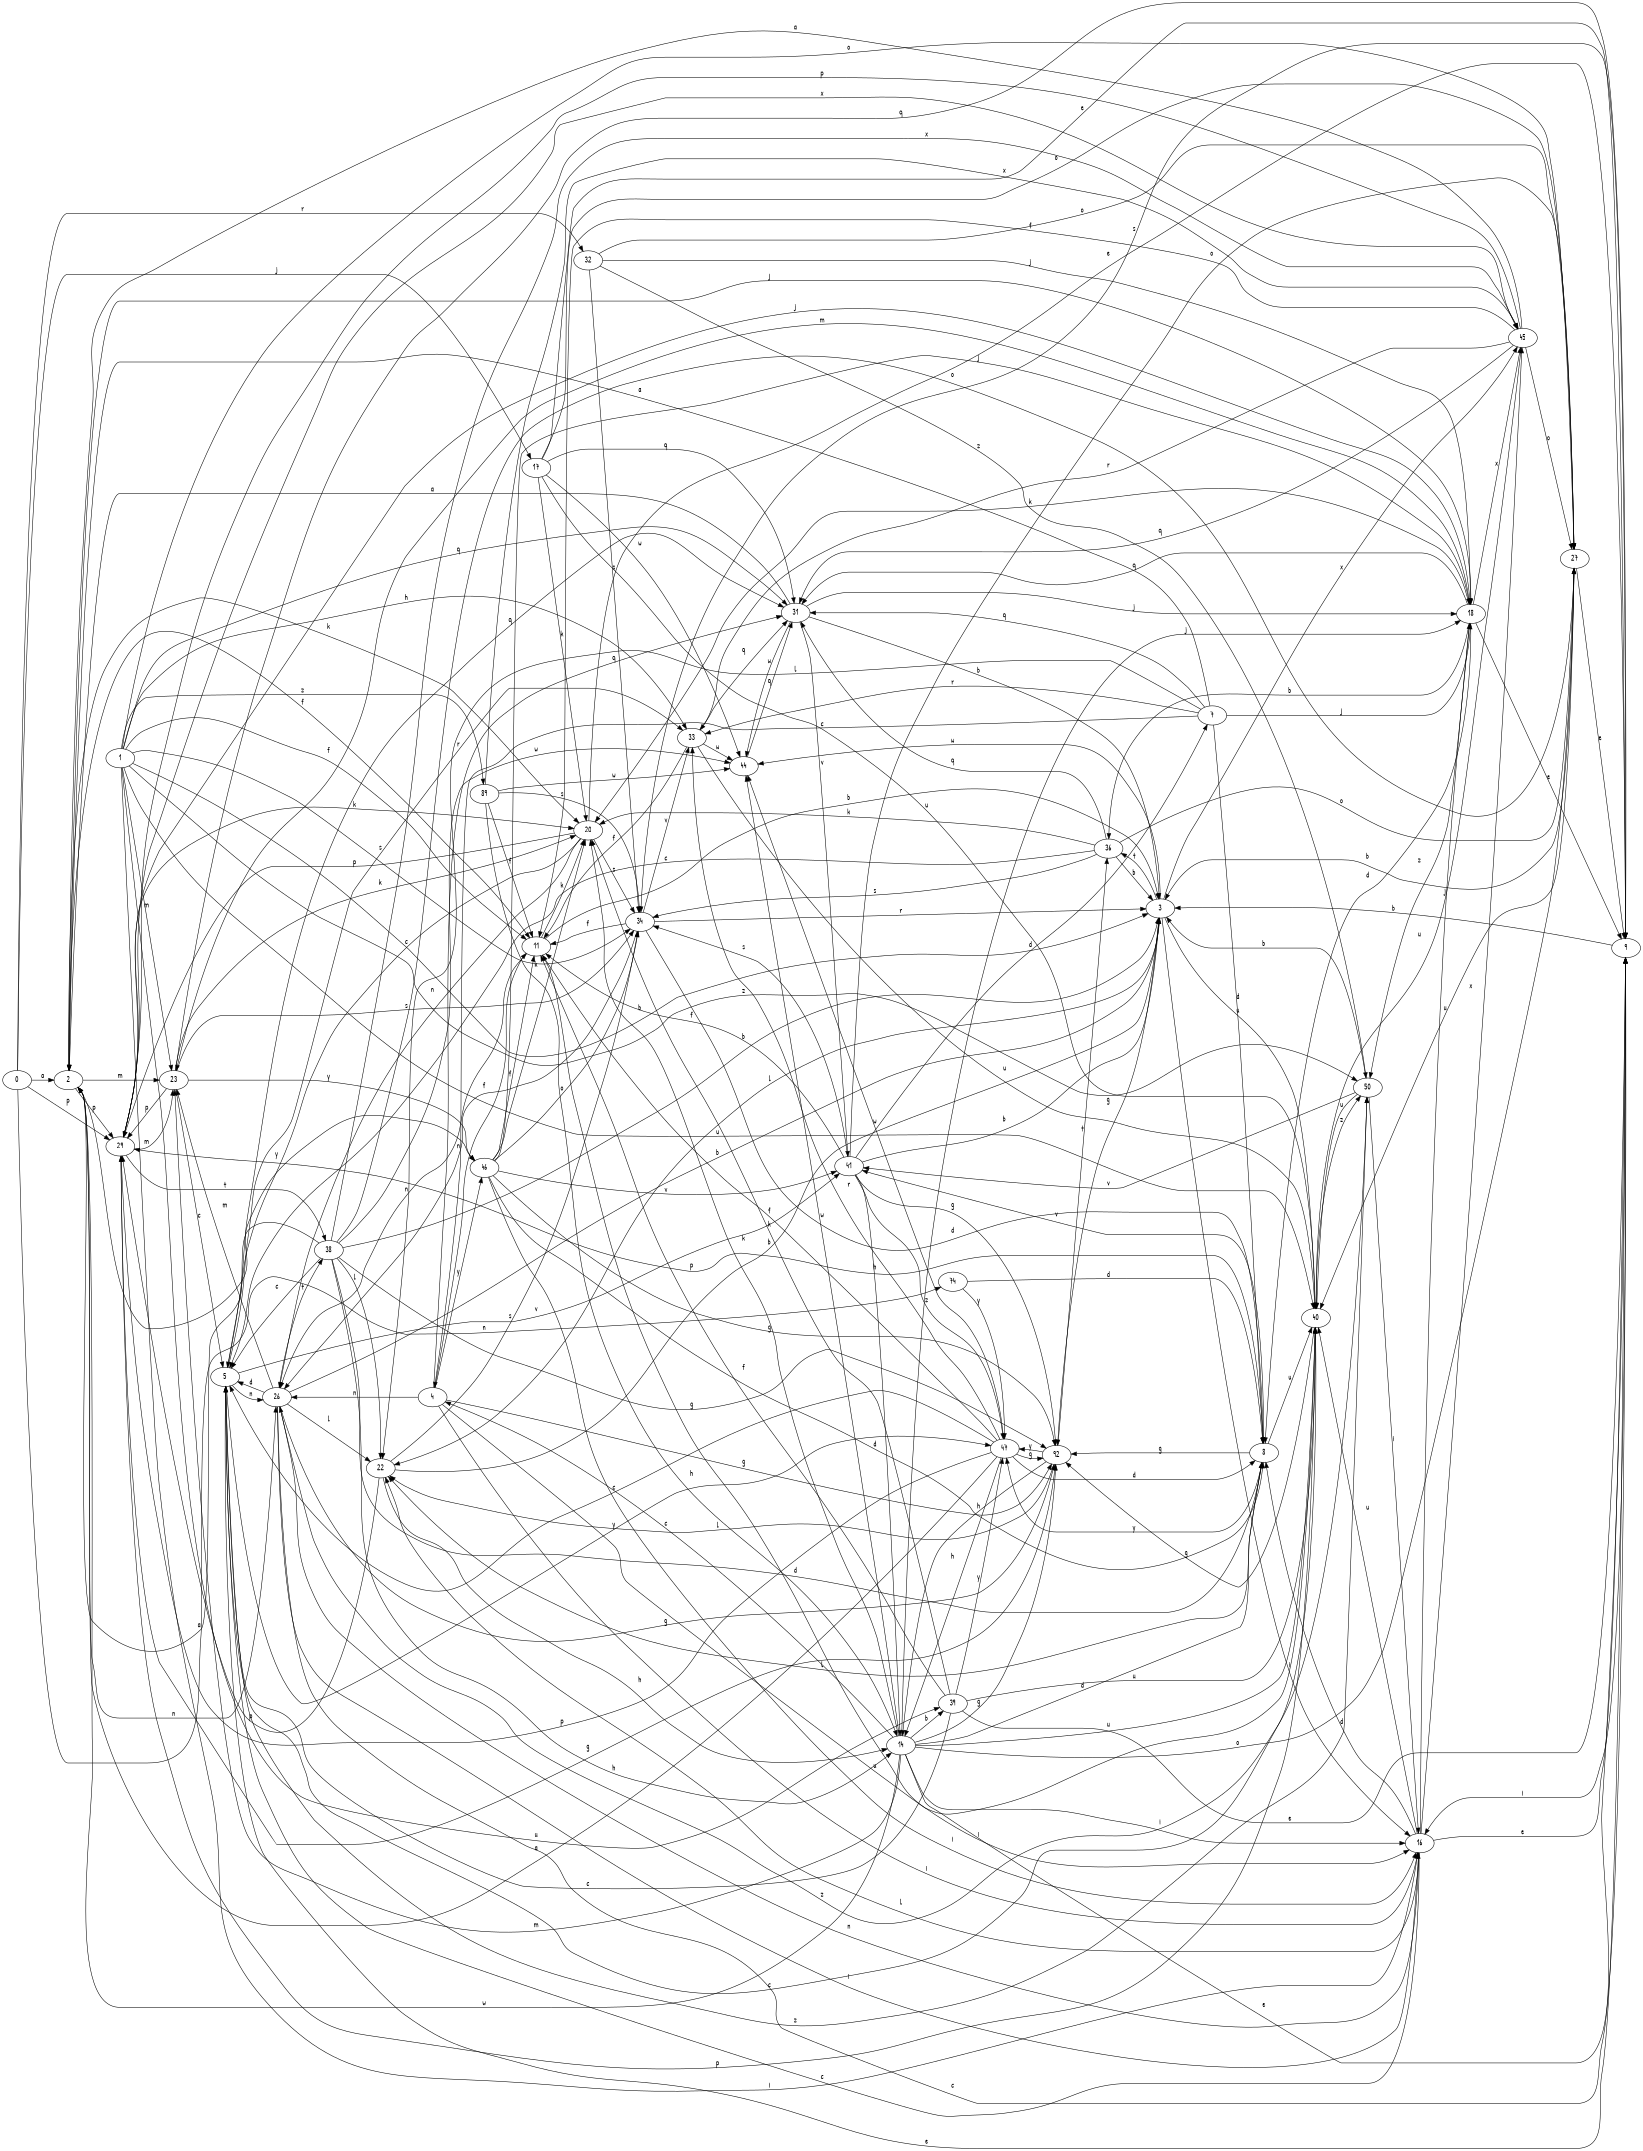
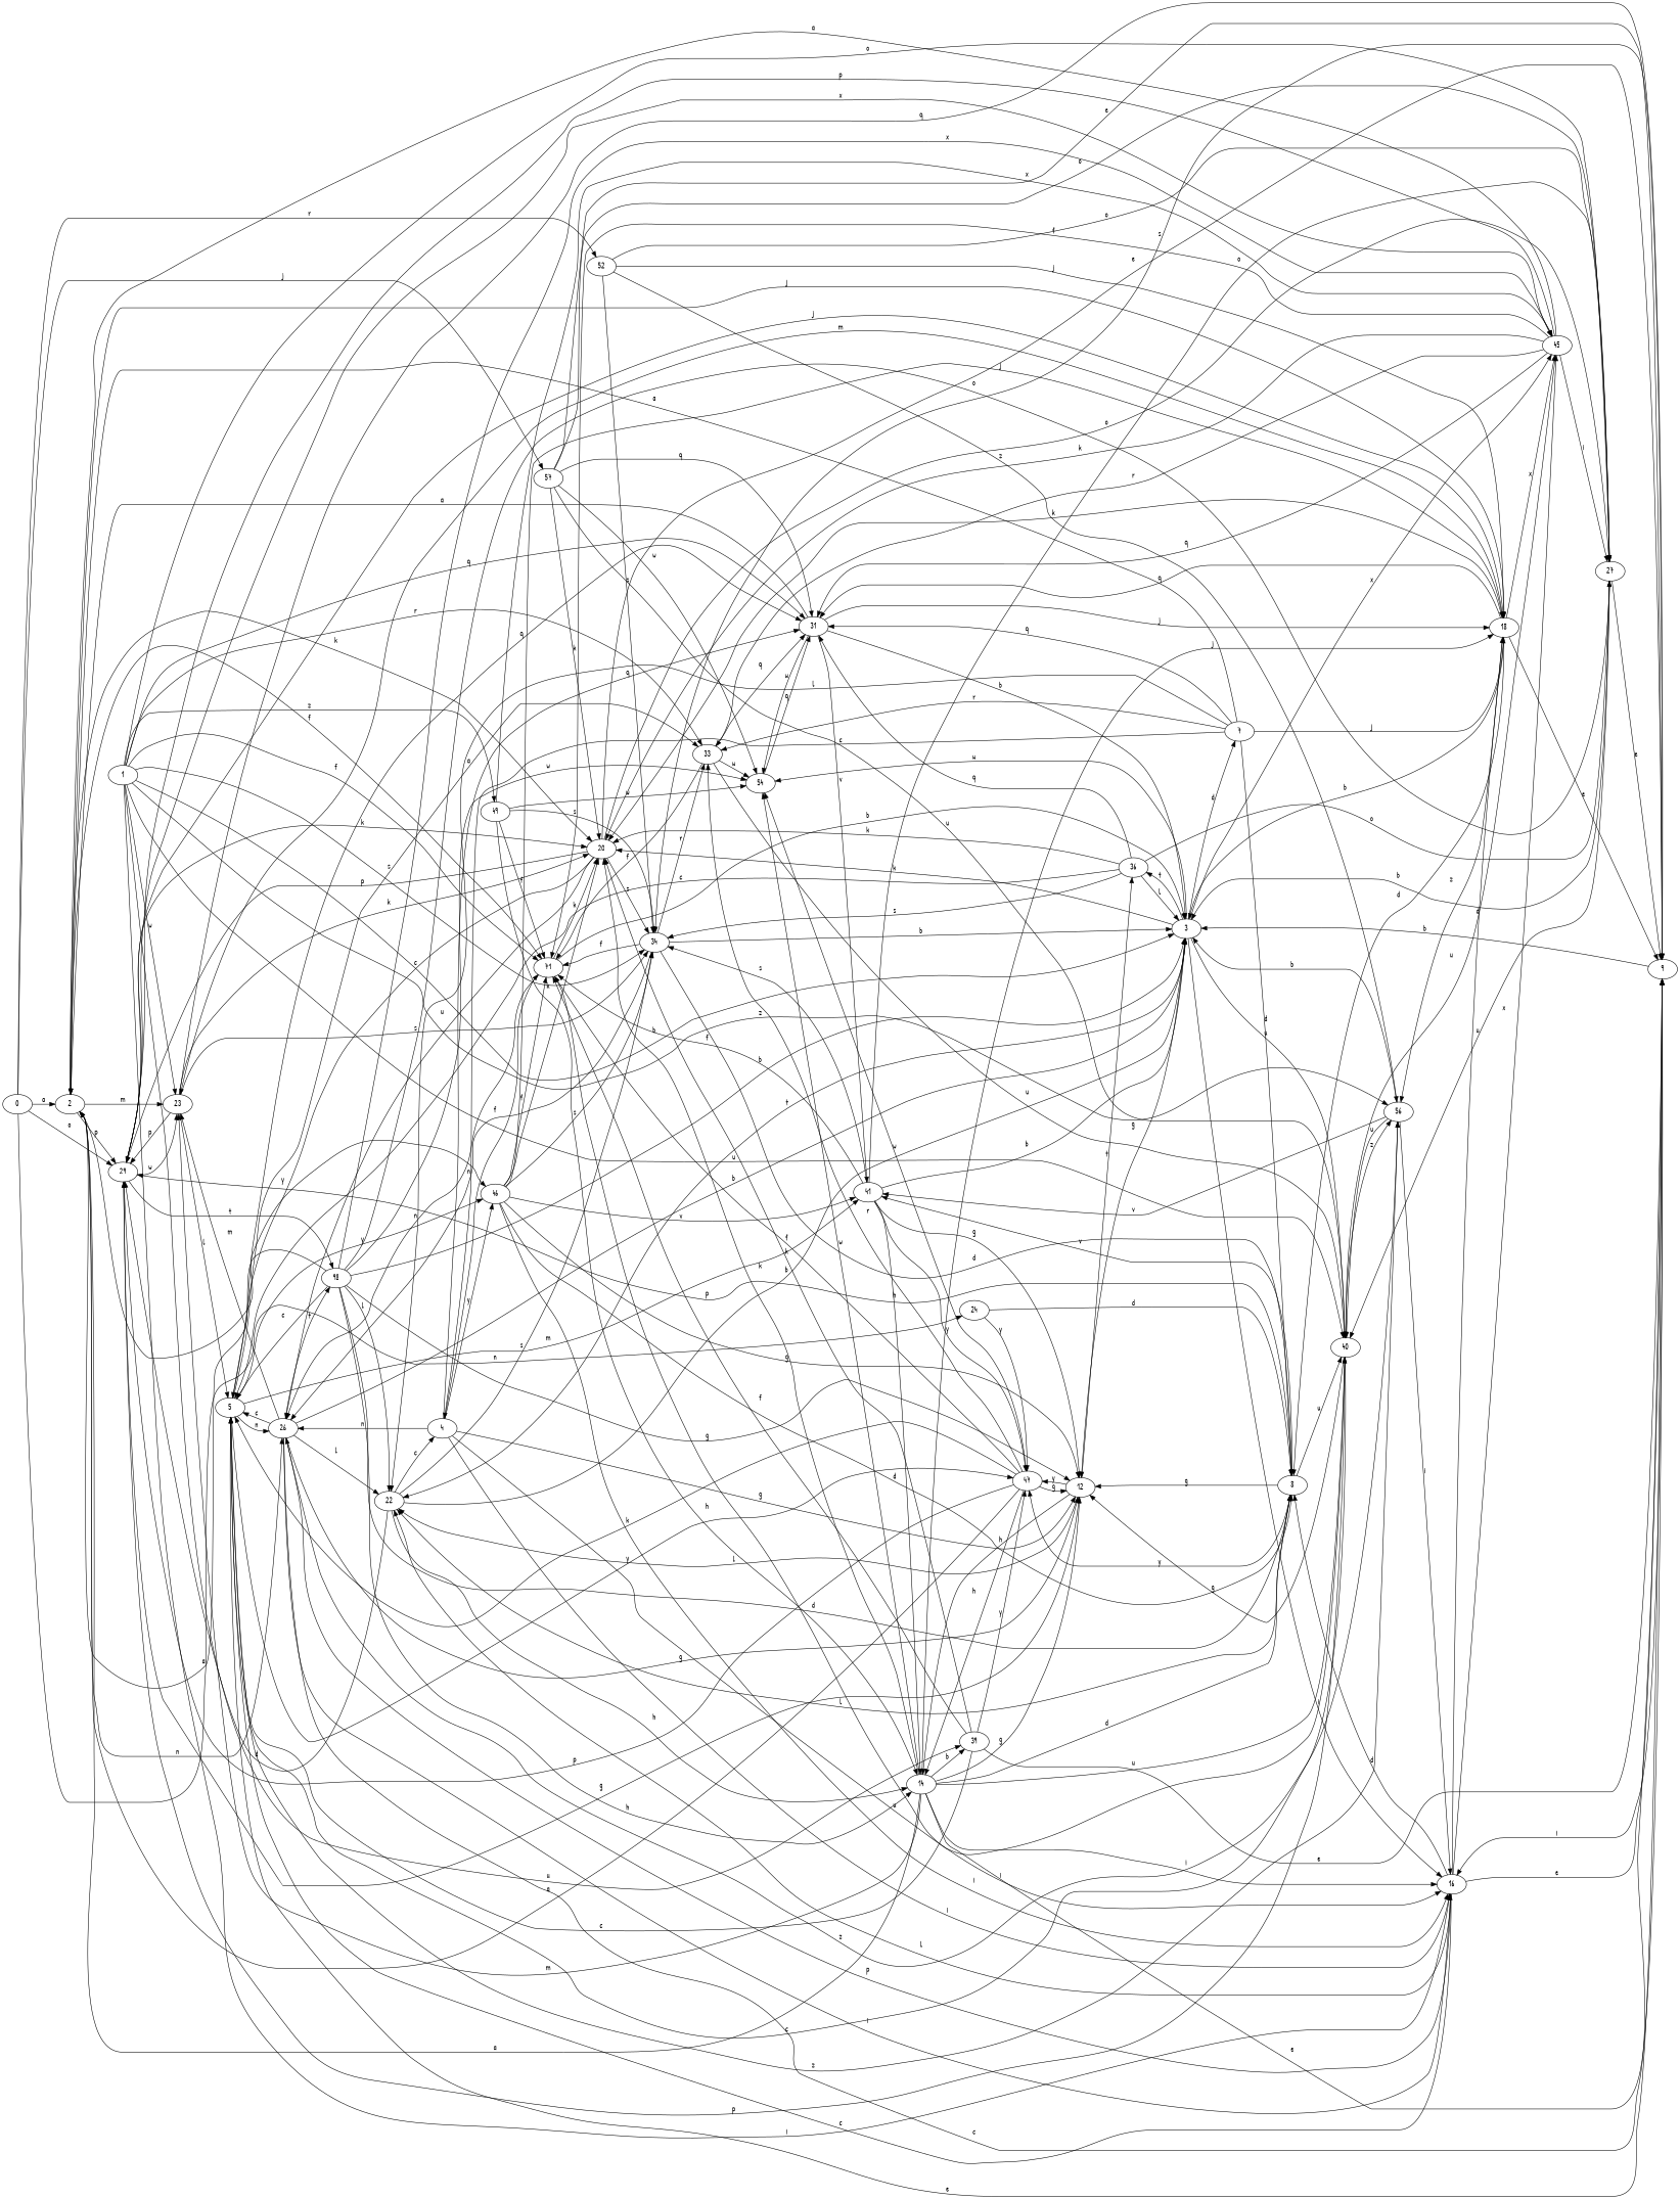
  strict digraph {
    fontname="Patrick Hand"
    rankdir=LR
    node [fontname="Patrick Hand"]
    edge [fontname="Patrick Hand"]
    0
    2
-   17
-   24 [label=74]
+   17 [label=57]
+   24
    29
-   32
-   11
+   32 [label=52]
+   11 [label=71]
    23
    18
    20
    26
    46
    27
    31
    40
-   44
+   44 [label=54]
    9
    47
    8
-   12 [label=92]
+   12
    45
-   38
+   38 [label=98]
    34
-   50
+   50 [label=56]
    1
    3
    16
    33
    39
-   49 [label=89]
+   49
    7
    22
    36
    5
    41
    14
    4
    0 -> 2 [label=a]
    0 -> 17 [label=j]
    0 -> 24 [label=n]
-   0 -> 29 [label=p]
+   0 -> 29 [label=o]
    0 -> 32 [label=r]
    2 -> 29 [label=p]
    2 -> 11 [label=f]
    2 -> 23 [label=m]
    2 -> 18 [label=j]
    2 -> 20 [label=k]
    2 -> 26 [label=n]
    2 -> 46 [label=y]
    17 -> 20 [label=k]
    17 -> 27 [label=o]
    17 -> 31 [label=q]
    17 -> 40 [label=u]
    17 -> 44 [label=w]
    17 -> 9 [label=e]
    24 -> 47 [label=y]
    24 -> 8 [label=d]
-   29 -> 23 [label=m]
+   29 -> 23 [label=w]
    29 -> 18 [label=j]
    29 -> 20 [label=k]
    29 -> 12 [label=g]
    29 -> 45 [label=x]
    29 -> 38 [label=t]
    32 -> 18 [label=j]
    32 -> 27 [label=o]
    32 -> 34 [label=s]
    32 -> 50 [label=z]
    11 -> 20 [label=k]
    11 -> 26 [label=n]
    11 -> 3 [label=b]
    11 -> 16 [label=i]
    23 -> 29 [label=p]
    23 -> 20 [label=k]
    23 -> 9 [label=q]
    23 -> 34 [label=s]
-   23 -> 5 [label=c]
+   23 -> 5 [label=l]
    18 -> 23 [label=m]
    18 -> 20 [label=k]
    18 -> 31 [label=q]
    18 -> 9 [label=e]
    18 -> 8 [label=d]
    18 -> 45 [label=x]
    18 -> 50 [label=z]
-   18 -> 36 [label=b]
+   18 -> 3 [label=b]
    20 -> 29 [label=p]
-   20 -> 26 [label=n]
+   20 -> 26 [label=u]
    20 -> 9 [label=e]
    20 -> 34 [label=s]
    20 -> 5 [label=c]
    26 -> 23 [label=m]
    26 -> 9 [label=c]
    26 -> 12 [label=g]
    26 -> 38 [label=t]
    26 -> 50 [label=z]
    26 -> 3 [label=b]
    26 -> 16 [label=i]
    26 -> 22 [label=l]
-   26 -> 5 [label=d]
+   26 -> 5 [label=c]
    46 -> 11 [label=f]
    46 -> 18 [label=j]
    46 -> 20 [label=k]
    46 -> 8 [label=d]
    46 -> 12 [label=g]
-   46 -> 34 [label=o]
+   46 -> 34 [label=s]
    46 -> 16 [label=i]
    46 -> 41 [label=v]
    27 -> 40 [label=u]
    27 -> 9 [label=e]
    27 -> 3 [label=b]
    31 -> 2 [label=a]
    31 -> 18 [label=j]
    31 -> 44 [label=w]
    31 -> 3 [label=b]
    31 -> 41 [label=v]
    40 -> 29 [label=p]
    40 -> 12 [label=g]
    40 -> 50 [label=z]
    40 -> 5 [label=c]
    44 -> 31 [label=q]
    9 -> 34 [label=s]
    9 -> 3 [label=b]
    9 -> 16 [label=i]
    47 -> 2 [label=a]
    47 -> 29 [label=p]
    47 -> 11 [label=f]
    47 -> 44 [label=w]
-   47 -> 8 [label=d]
    47 -> 12 [label=g]
    47 -> 33 [label=r]
-   47 -> 5 [label=c]
+   47 -> 5 [label=k]
    47 -> 14 [label=h]
    8 -> 29 [label=p]
    8 -> 40 [label=u]
    8 -> 47 [label=y]
    8 -> 12 [label=g]
    8 -> 22 [label=l]
    8 -> 41 [label=v]
    12 -> 47 [label=y]
    12 -> 22 [label=l]
    12 -> 36 [label=t]
    12 -> 14 [label=h]
    45 -> 2 [label=a]
    45 -> 29 [label=p]
    45 -> 11 [label=f]
-   45 -> 27 [label=o]
+   45 -> 20 [label=k]
+   45 -> 27 [label=i]
    45 -> 31 [label=q]
    45 -> 40 [label=u]
    45 -> 33 [label=r]
    38 -> 2 [label=a]
    38 -> 27 [label=o]
    38 -> 44 [label=w]
    38 -> 8 [label=d]
    38 -> 12 [label=g]
    38 -> 45 [label=x]
    38 -> 3 [label=b]
    38 -> 22 [label=l]
    38 -> 5 [label=c]
    38 -> 14 [label=h]
    34 -> 11 [label=f]
    34 -> 26 [label=n]
    34 -> 8 [label=d]
-   34 -> 3 [label=r]
-   34 -> 33 [label=v]
+   34 -> 3 [label=b]
+   34 -> 33 [label=r]
    50 -> 40 [label=u]
    50 -> 3 [label=b]
    50 -> 16 [label=i]
    50 -> 41 [label=v]
    1 -> 11 [label=f]
-   1 -> 23 [label=m]
+   1 -> 23 [label=w]
    1 -> 27 [label=o]
    1 -> 31 [label=q]
    1 -> 40 [label=u]
    1 -> 34 [label=s]
    1 -> 50 [label=z]
    1 -> 3 [label=b]
    1 -> 16 [label=i]
-   1 -> 33 [label=h]
+   1 -> 33 [label=r]
    1 -> 39 [label=u]
    1 -> 49 [label=z]
+   3 -> 20 [label=k]
    3 -> 40 [label=u]
    3 -> 44 [label=w]
    3 -> 12 [label=g]
    3 -> 45 [label=x]
    3 -> 16 [label=i]
-   41 -> 7 [label=d]
-   3 -> 22 [label=l]
+   3 -> 7 [label=d]
+   3 -> 22 [label=t]
    3 -> 36 [label=t]
-   16 -> 18 [label=j]
-   16 -> 26 [label=n]
-   16 -> 40 [label=u]
+   16 -> 18 [label=d]
+   16 -> 26 [label=p]
    16 -> 9 [label=e]
    16 -> 8 [label=d]
    16 -> 45 [label=x]
    16 -> 22 [label=l]
    16 -> 5 [label=c]
    33 -> 11 [label=f]
    33 -> 31 [label=q]
    33 -> 40 [label=u]
    33 -> 44 [label=w]
    39 -> 11 [label=f]
    39 -> 20 [label=k]
-   39 -> 40 [label=u]
    39 -> 9 [label=e]
    39 -> 47 [label=y]
    39 -> 5 [label=c]
    49 -> 11 [label=f]
    49 -> 44 [label=w]
    49 -> 45 [label=x]
    49 -> 34 [label=s]
    49 -> 14 [label=h]
    7 -> 2 [label=a]
    7 -> 18 [label=j]
    7 -> 31 [label=q]
    7 -> 8 [label=d]
    7 -> 33 [label=r]
    7 -> 22 [label=l]
    7 -> 4 [label=c]
-   22 -> 29 [label=p]
+   22 -> 29 [label=d]
    22 -> 34 [label=s]
    22 -> 3 [label=b]
    22 -> 14 [label=h]
    36 -> 20 [label=k]
    36 -> 27 [label=o]
    36 -> 31 [label=q]
    36 -> 34 [label=s]
-   36 -> 3 [label=b]
+   36 -> 3 [label=l]
    36 -> 5 [label=c]
    5 -> 26 [label=n]
-   23 -> 46 [label=y]
+   5 -> 46 [label=y]
    5 -> 31 [label=q]
    5 -> 9 [label=e]
    5 -> 47 [label=y]
    5 -> 50 [label=z]
-   5 -> 33 [label=r]
-   5 -> 41 [label=v]
+   5 -> 33 [label=a]
+   5 -> 41 [label=m]
    41 -> 11 [label=f]
    41 -> 27 [label=o]
-   41 -> 47 [label=z]
+   41 -> 47 [label=y]
    41 -> 12 [label=g]
    41 -> 34 [label=s]
    41 -> 3 [label=b]
    41 -> 14 [label=h]
-   14 -> 2 [label=w]
+   14 -> 2 [label=a]
    14 -> 23 [label=m]
    14 -> 18 [label=j]
    14 -> 20 [label=k]
-   14 -> 27 [label=o]
+   20 -> 27 [label=o]
    14 -> 40 [label=u]
    14 -> 44 [label=w]
    14 -> 9 [label=e]
    14 -> 8 [label=d]
    14 -> 12 [label=g]
    14 -> 16 [label=i]
    14 -> 39 [label=b]
-   14 -> 4 [label=c]
+   22 -> 4 [label=c]
    4 -> 11 [label=f]
    4 -> 26 [label=n]
    4 -> 46 [label=y]
    4 -> 31 [label=q]
    4 -> 40 [label=u]
    4 -> 12 [label=g]
    4 -> 16 [label=i]
  }
